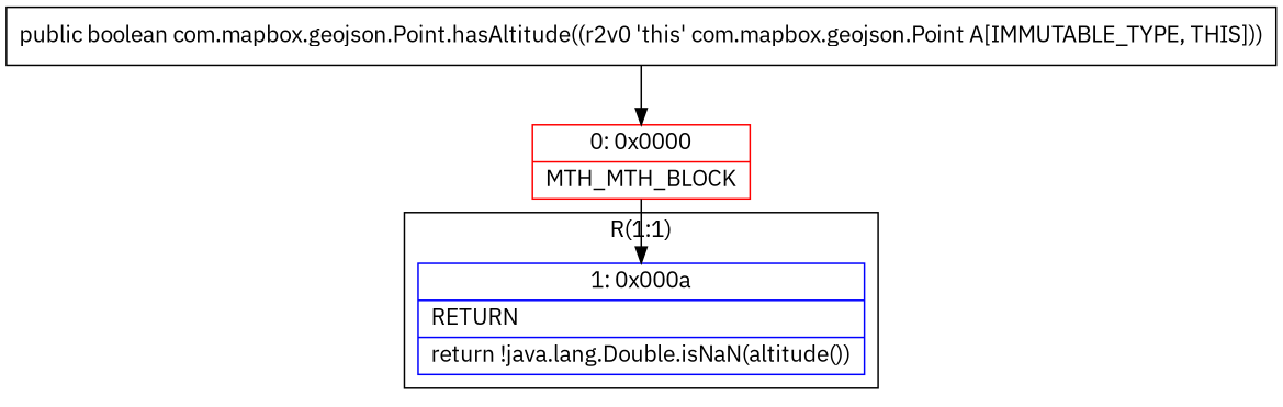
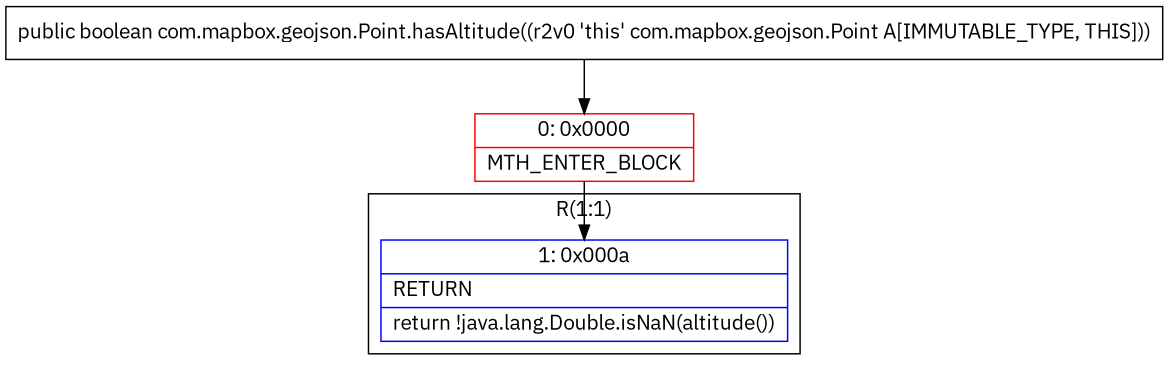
  digraph {
    fontname="IBM Plex Sans"
    node [shape=record fontname="IBM Plex Sans"]
    edge [fontname="IBM Plex Sans"]
    n1 [color=blue label="{1\:\ 0x000a|RETURN\l|return !java.lang.Double.isNaN(altitude())\l}"]
-   n2 [color=red label="{0\:\ 0x0000|MTH_MTH_BLOCK\l}"]
+   n2 [color=red label="{0\:\ 0x0000|MTH_ENTER_BLOCK\l}"]
    n3 [label="{public boolean com.mapbox.geojson.Point.hasAltitude((r2v0 'this' com.mapbox.geojson.Point A[IMMUTABLE_TYPE, THIS])) }"]
    subgraph cluster_1 {
      label="R(1:1)"
      n1
    }
    n2 -> n1
    n3 -> n2
  }
